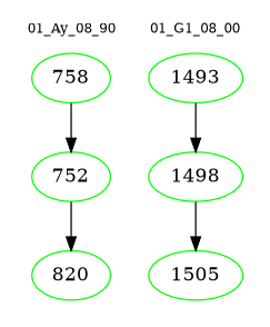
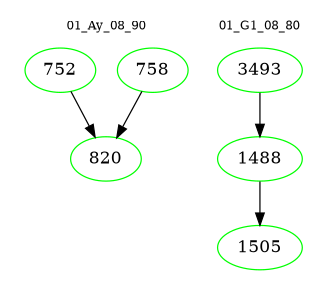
  digraph {
    node [color=green]
    edge [color=black]
    n1 [label=758]
    n2 [label=752]
    n3 [label=820]
-   n4 [label=1493]
-   n5 [label=1498]
+   n4 [label=3493]
+   n5 [label=1488]
    n6 [label=1505]
    subgraph cluster_1 {
      color=white
      fontsize=10
      label="01_Ay_08_90"
      n1
      n2
      n3
    }
    subgraph cluster_2 {
      color=white
      fontsize=10
-     label="01_G1_08_00"
+     label="01_G1_08_80"
      n4
      n5
      n6
    }
-   n1 -> n2
+   n1 -> n3
    n2 -> n3
    n4 -> n5
    n5 -> n6
  }
